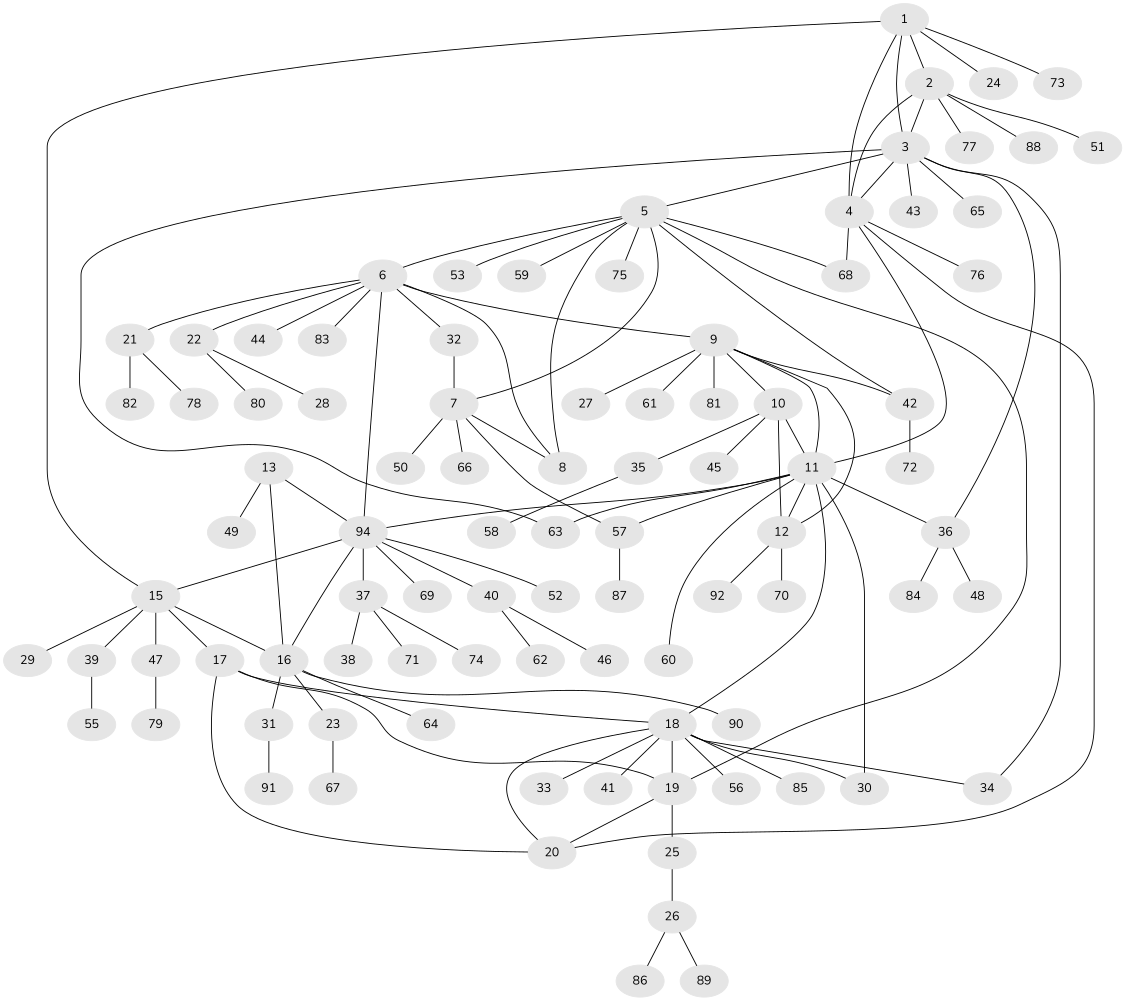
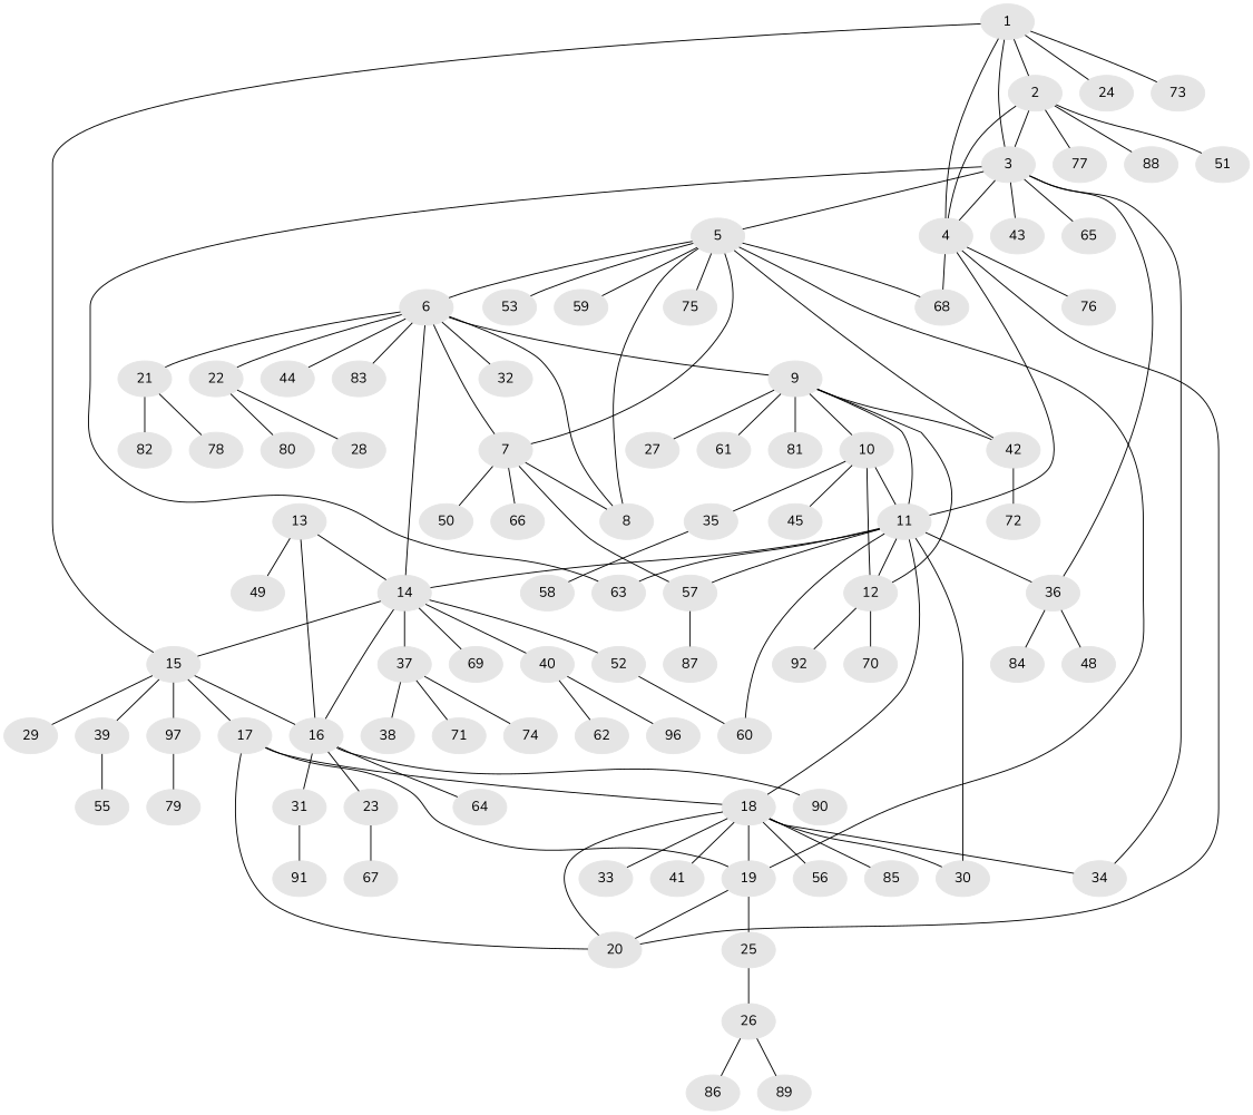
  graph {
    fontname=Nunito
    node [color=gray90 fontname=Nunito style=filled]
    edge [fontname=Nunito]
    1
    2
    3
    4
    15
    24
    73
    51
    77
    88
    5
    34
    36
    43
    63
    65
    11
    20
    68
    76
    16
    17
    29
    39
-   47
+   47 [label=97]
    6
    7
    8
    19
    42
    53
    59
    75
    48
    84
-   14 [label=94]
+   14
    57
    12
    18
    30
    60
    9
    21
    22
    32
    44
    83
    50
    66
    25
    72
    10
    27
    61
    81
    37
    40
    52
    69
    78
    82
    28
    80
    87
    35
    45
    70
    92
    58
    33
    41
    56
    85
    13
    49
    23
    31
    64
    90
    38
    71
    74
-   46
+   46 [label=96]
    62
    55
    79
    67
    91
    26
    86
    89
    1 -- 2
    1 -- 3
    1 -- 4
    1 -- 15
    1 -- 24
    1 -- 73
    2 -- 3
    2 -- 4
    2 -- 51
    2 -- 77
    2 -- 88
    3 -- 4
    3 -- 5
    3 -- 34
    3 -- 36
    3 -- 43
    3 -- 63
    3 -- 65
    4 -- 11
    4 -- 20
    4 -- 68
    4 -- 76
    15 -- 16
    15 -- 17
    15 -- 29
    15 -- 39
    15 -- 47
    5 -- 68
    5 -- 6
    5 -- 7
    5 -- 8
    5 -- 19
    5 -- 42
    5 -- 53
    5 -- 59
    5 -- 75
    36 -- 48
    36 -- 84
    11 -- 36
    11 -- 63
    11 -- 14
    11 -- 57
    11 -- 12
    11 -- 18
    11 -- 30
    11 -- 60
    16 -- 23
    16 -- 31
    16 -- 64
    16 -- 90
    17 -- 20
    17 -- 19
    17 -- 18
    39 -- 55
    47 -- 79
-   32 -- 7
+   6 -- 7
    6 -- 8
    6 -- 14
    6 -- 9
    6 -- 21
    6 -- 22
    6 -- 32
    6 -- 44
    6 -- 83
    7 -- 8
    7 -- 57
    7 -- 50
    7 -- 66
    19 -- 20
    19 -- 25
    42 -- 72
    14 -- 15
    14 -- 16
    14 -- 37
    14 -- 40
    14 -- 52
    14 -- 69
    57 -- 87
    12 -- 70
    12 -- 92
    18 -- 34
    18 -- 20
    18 -- 19
    18 -- 30
    18 -- 33
    18 -- 41
    18 -- 56
    18 -- 85
    9 -- 11
    9 -- 42
    9 -- 12
    9 -- 10
    9 -- 27
    9 -- 61
    9 -- 81
    21 -- 78
    21 -- 82
    22 -- 28
    22 -- 80
    25 -- 26
    10 -- 11
    10 -- 12
    10 -- 35
    10 -- 45
    37 -- 38
    37 -- 71
    37 -- 74
    40 -- 46
    40 -- 62
+   52 -- 60
    35 -- 58
    13 -- 16
    13 -- 14
    13 -- 49
    23 -- 67
    31 -- 91
    26 -- 86
    26 -- 89
  }
